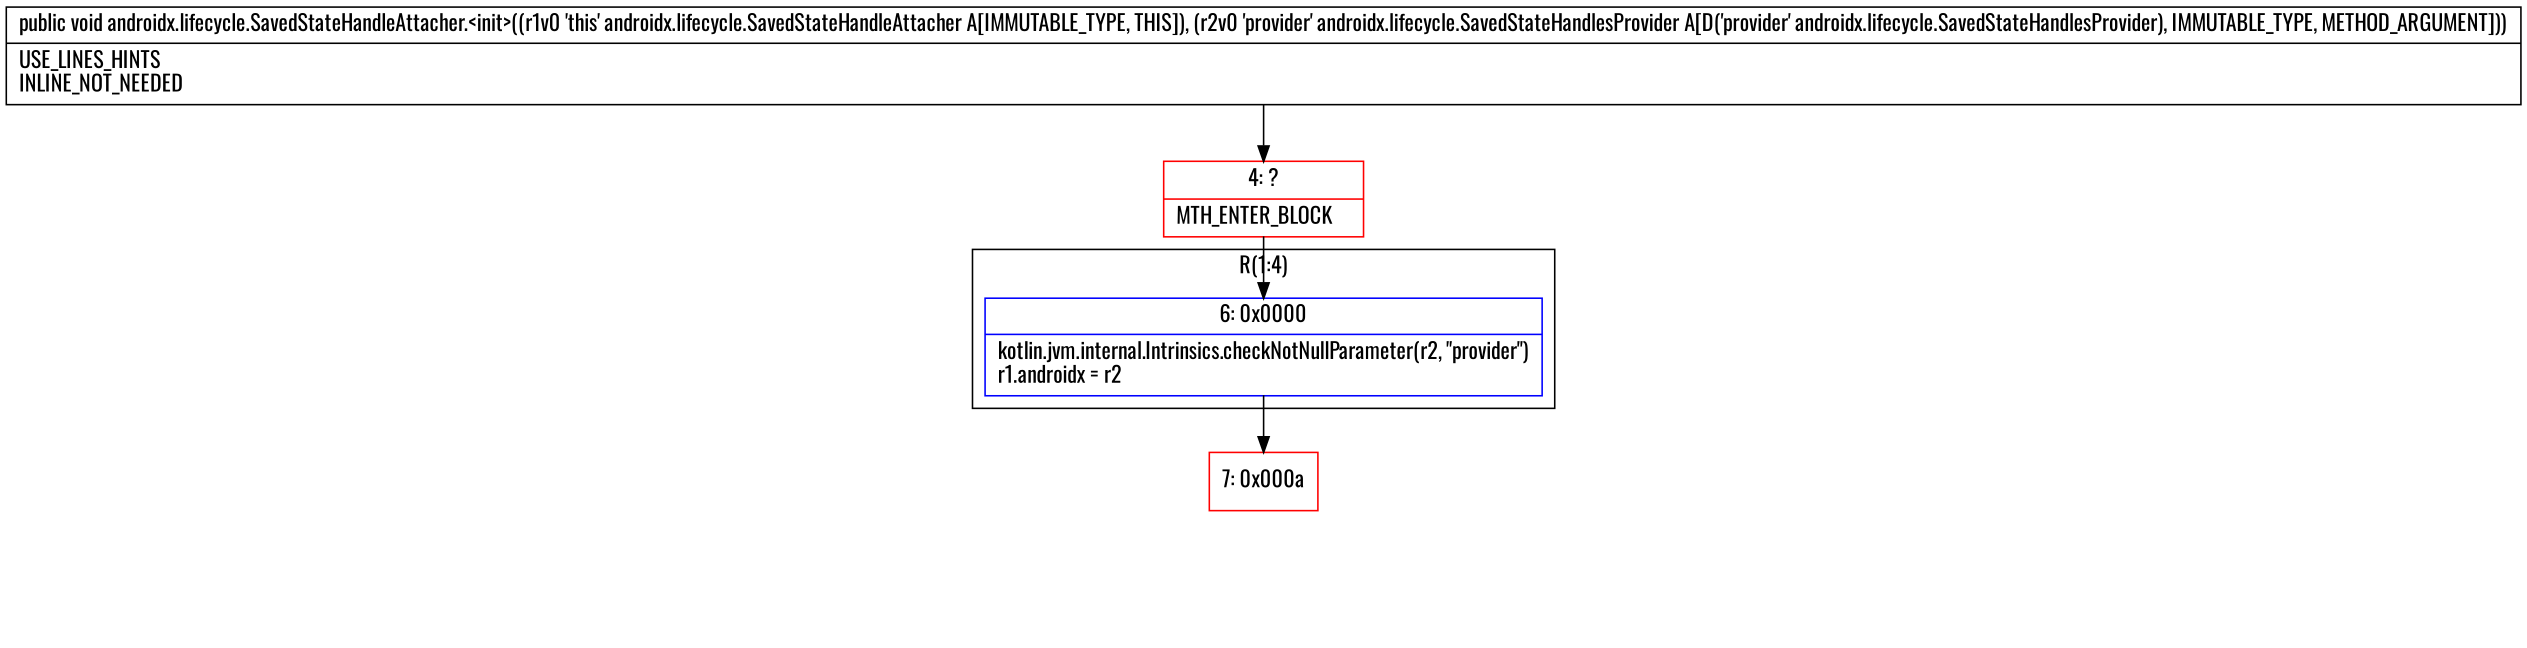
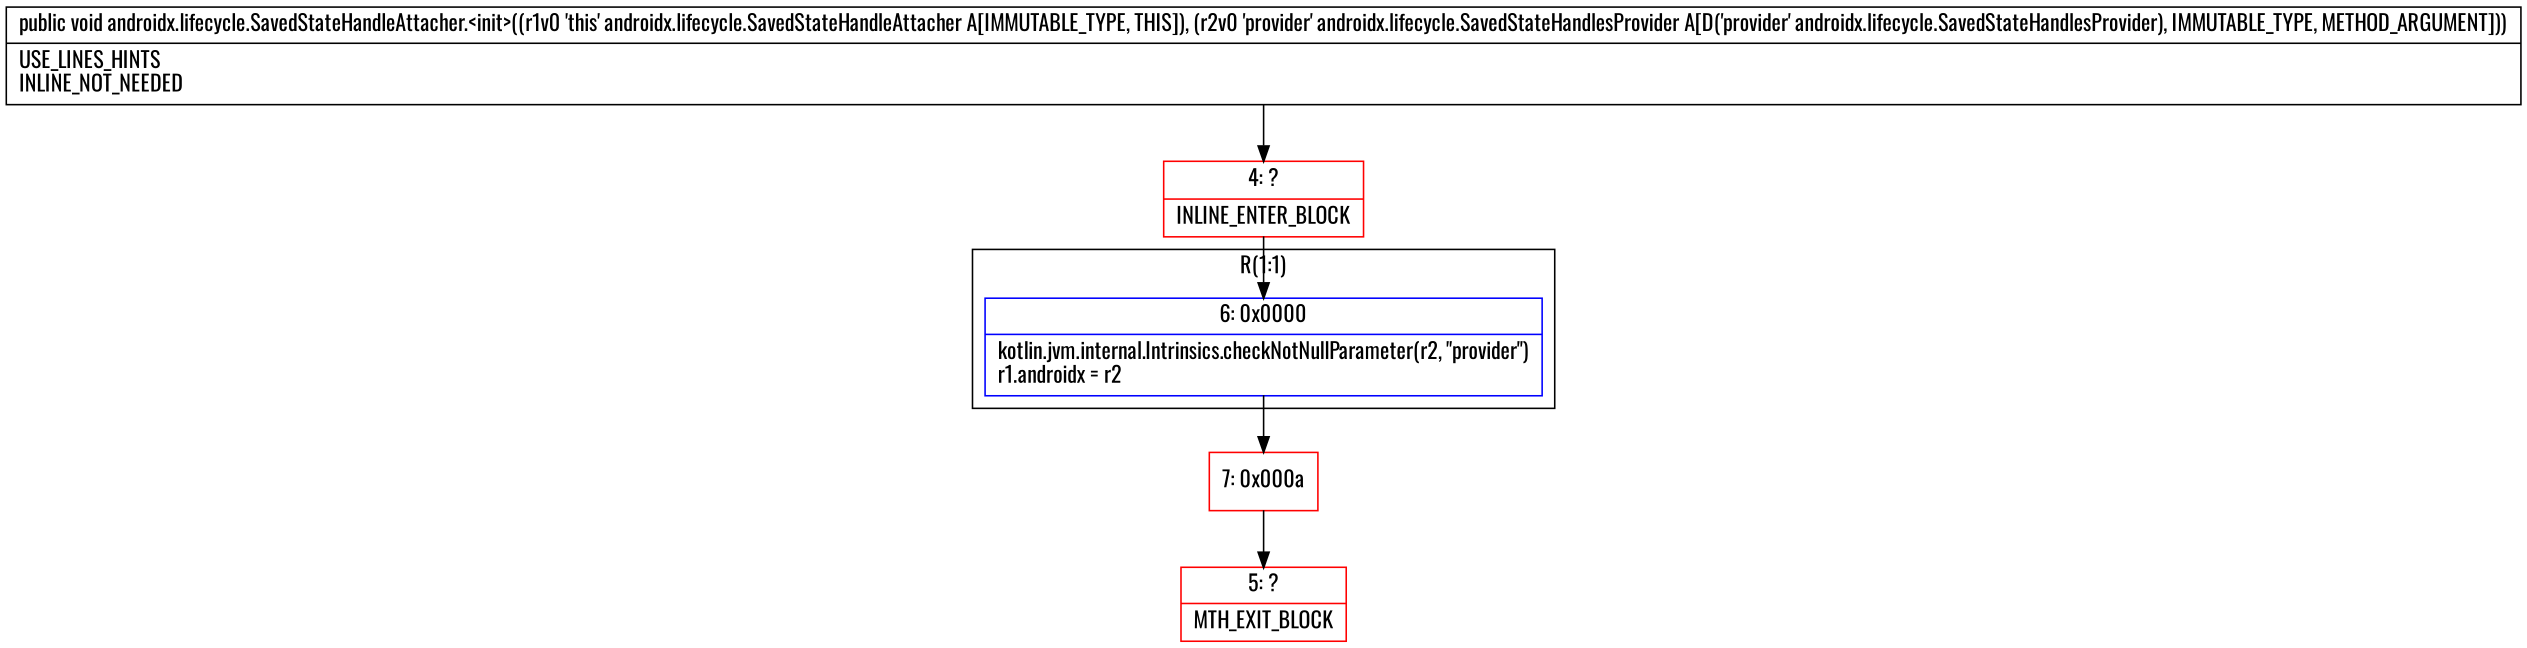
  digraph {
    fontname=Oswald
    node [color=red fontname=Oswald shape=record]
    edge [fontname=Oswald]
    n1 [color=blue label="{6\:\ 0x0000|kotlin.jvm.internal.Intrinsics.checkNotNullParameter(r2, \"provider\")\lr1.androidx = r2\l}"]
    n2 [label="{7\:\ 0x000a}"]
-   n4 [label="{4\:\ ?|MTH_ENTER_BLOCK\l}"]
+   n3 [label="{5\:\ ?|MTH_EXIT_BLOCK\l}"]
+   n4 [label="{4\:\ ?|INLINE_ENTER_BLOCK\l}"]
    n5 [label="{public void androidx.lifecycle.SavedStateHandleAttacher.\<init\>((r1v0 'this' androidx.lifecycle.SavedStateHandleAttacher A[IMMUTABLE_TYPE, THIS]), (r2v0 'provider' androidx.lifecycle.SavedStateHandlesProvider A[D('provider' androidx.lifecycle.SavedStateHandlesProvider), IMMUTABLE_TYPE, METHOD_ARGUMENT]))  | USE_LINES_HINTS\lINLINE_NOT_NEEDED\l}" color=""]
    subgraph cluster_1 {
-     label="R(1:4)"
+     label="R(1:1)"
      n1
    }
    n1 -> n2
+   n2 -> n3
    n4 -> n1
    n5 -> n4
  }
